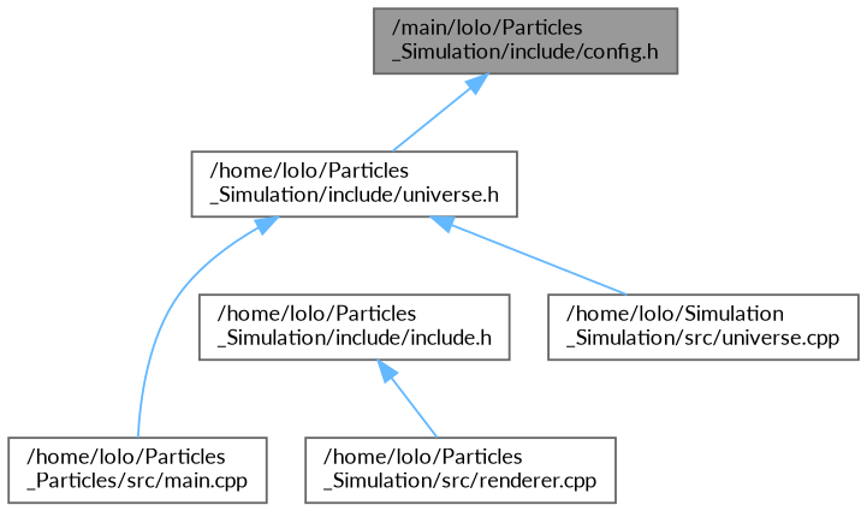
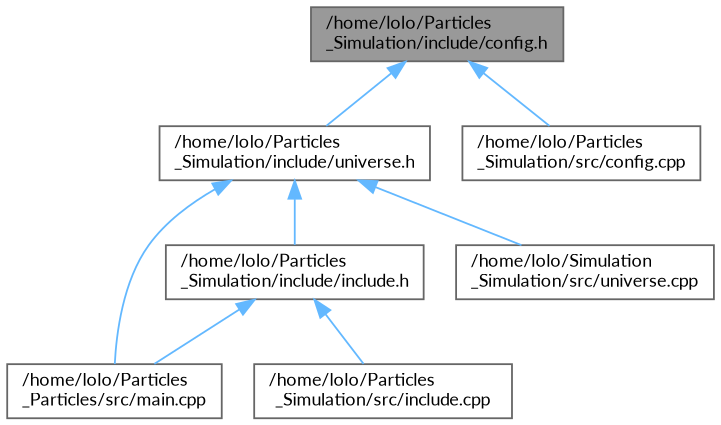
  digraph {
    fontname=Lato
    node [color=grey40 fillcolor=white fontname=Lato fontsize=10 shape=box style=filled]
    edge [color=steelblue1 dir=back fontname=Lato fontsize=10 labelfontname=Helvetica labelfontsize=10 style=solid]
-   n1 [color=gray40 fillcolor=grey60 fontcolor=black height=0.2 label="/main/lolo/Particles\l_Simulation/include/config.h" width=0.4]
+   n1 [color=gray40 fillcolor=grey60 fontcolor=black height=0.2 label="/home/lolo/Particles\l_Simulation/include/config.h" width=0.4]
    n2 [height=0.2 label="/home/lolo/Particles\l_Simulation/include/universe.h" width=0.4]
+   n3 [height=0.2 label="/home/lolo/Particles\l_Simulation/src/config.cpp" width=0.4]
    n4 [height=0.2 label="/home/lolo/Particles\l_Simulation/include/include.h" width=0.4]
    n5 [height=0.2 label="/home/lolo/Particles\l_Particles/src/main.cpp" width=0.4]
    n6 [height=0.2 label="/home/lolo/Simulation\l_Simulation/src/universe.cpp" width=0.4]
-   n7 [height=0.2 label="/home/lolo/Particles\l_Simulation/src/renderer.cpp" width=0.4]
+   n7 [height=0.2 label="/home/lolo/Particles\l_Simulation/src/include.cpp" width=0.4]
    n1 -> n2
+   n1 -> n3
+   n2 -> n4
    n2 -> n5
    n2 -> n6
+   n4 -> n5
    n4 -> n7
  }
